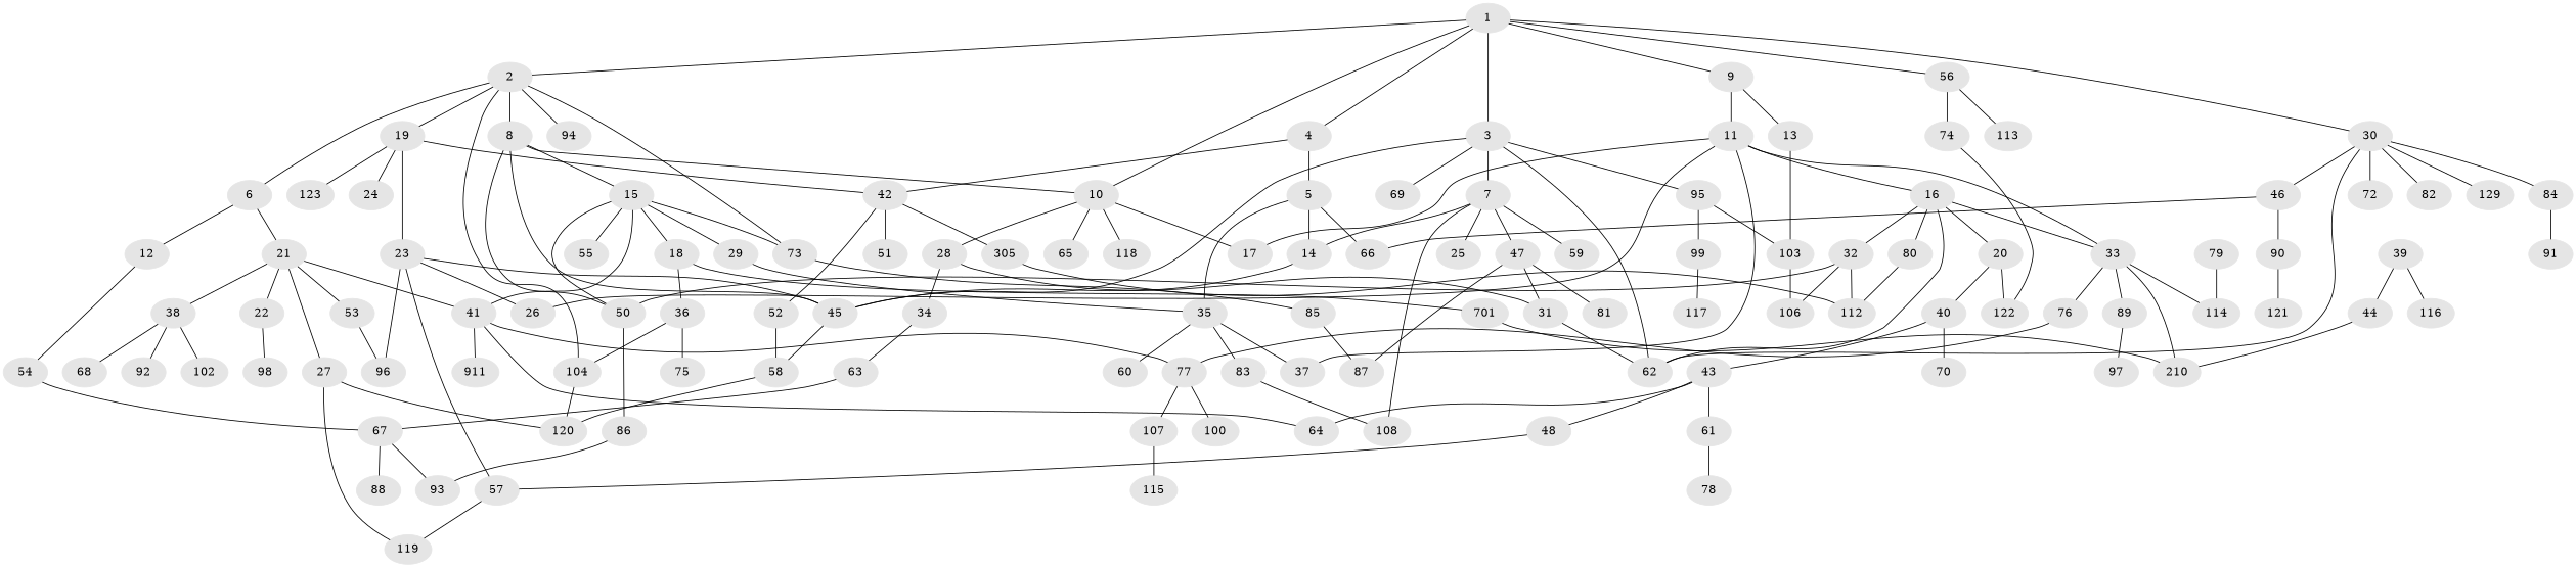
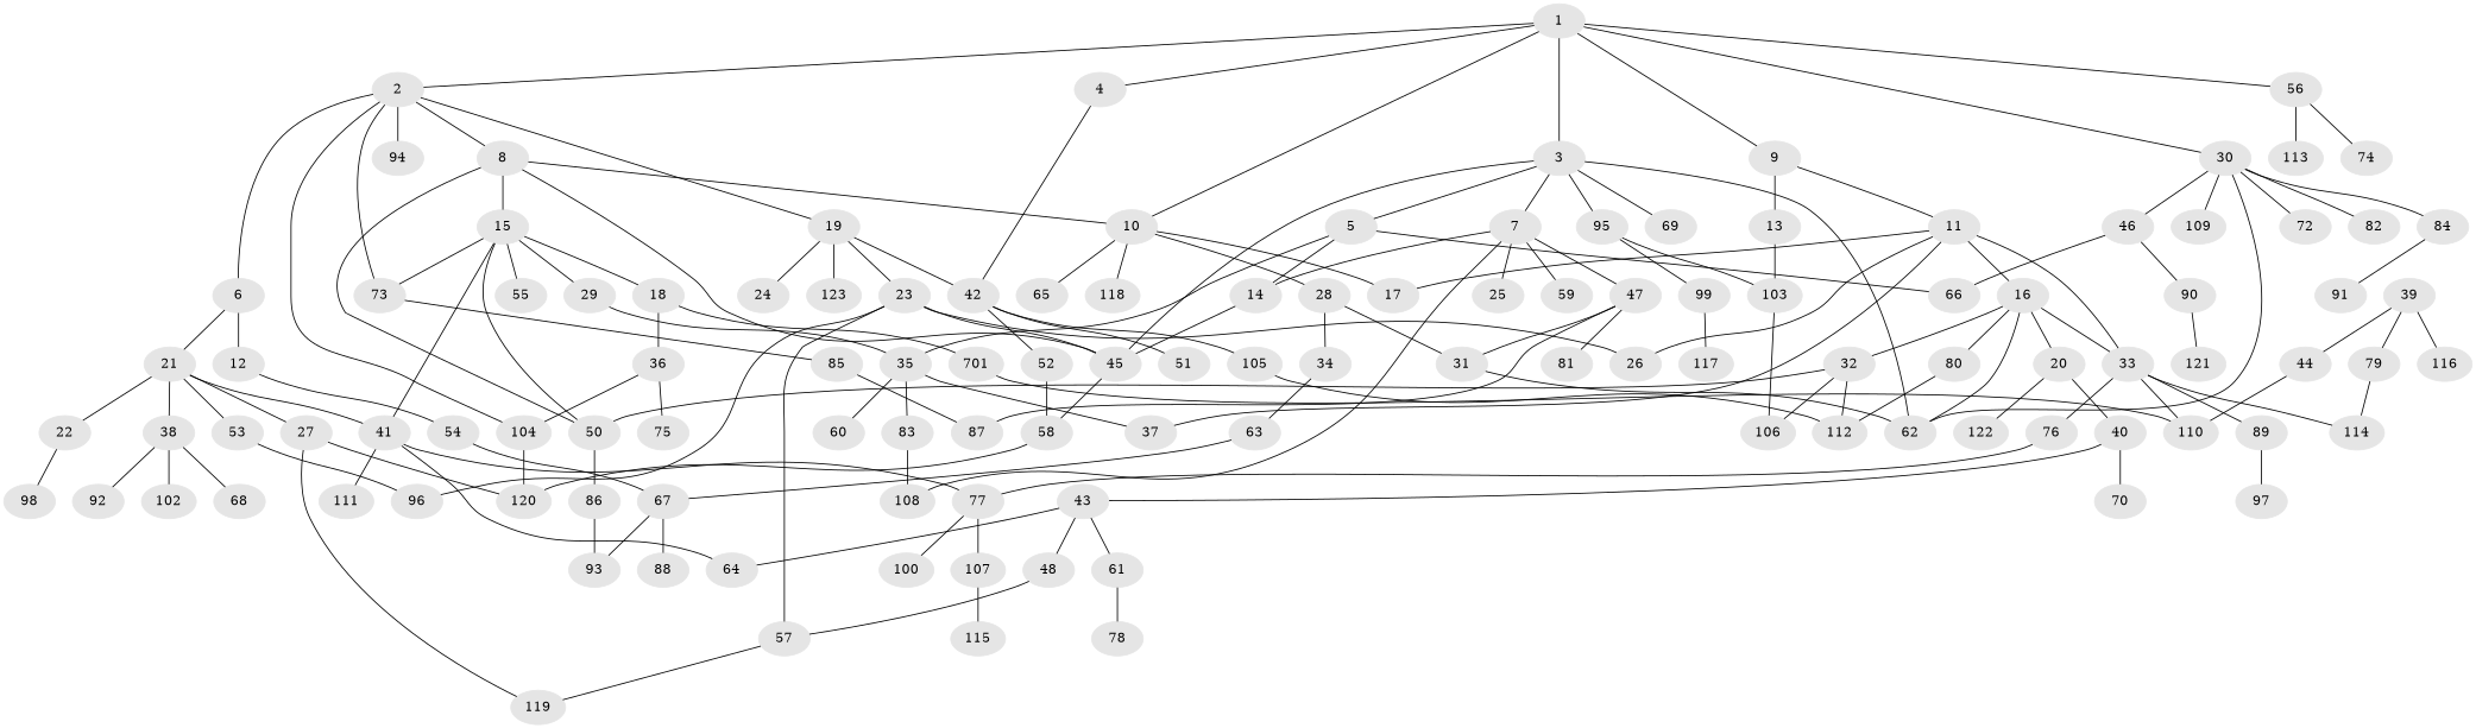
  graph {
    node [color=gray90 style=filled]
    1
    2
    3
    4
    9
    10
    30
    56
    6
    8
    19
    73
    94
    104
    5
    7
    45
    62
    69
    95
    42
    11
    13
    17
    28
    65
    118
    46
    72
    82
    84
-   109 [label=129]
+   109
    74
    113
    12
    21
    15
    50
    23
    24
    123
    85
    120
    14
    35
    66
    25
    47
    59
    108
    58
    103
    99
    51
    52
-   105 [label=305]
+   105
    37
    60
    83
    54
    41
    22
    27
    38
    53
    31
    81
    87
    18
    29
    55
    86
    16
    26
    33
    34
    20
    32
    80
    76
    89
-   110 [label=210]
+   110
    114
    67
    106
    36
    n87 [label=701]
    64
    77
-   111 [label=911]
+   111
    40
    122
    112
    75
    57
    96
    43
    70
    98
    119
    68
    92
    102
    63
    90
    91
    97
    39
    44
    79
    116
    48
    61
    100
    107
    78
    121
    93
    88
    115
    117
    1 -- 2
    1 -- 3
    1 -- 4
    1 -- 9
    1 -- 10
    1 -- 30
    1 -- 56
    2 -- 6
    2 -- 8
    2 -- 19
    2 -- 73
    2 -- 94
    2 -- 104
-   4 -- 5
+   3 -- 5
    3 -- 7
    3 -- 45
    3 -- 62
    3 -- 69
    3 -- 95
    4 -- 42
    9 -- 11
    9 -- 13
    10 -- 17
    10 -- 28
    10 -- 65
    10 -- 118
    30 -- 62
    30 -- 46
    30 -- 72
    30 -- 82
    30 -- 84
    30 -- 109
    56 -- 74
    56 -- 113
    6 -- 12
    6 -- 21
    8 -- 10
    8 -- 45
    8 -- 15
    8 -- 50
    19 -- 42
    19 -- 23
    19 -- 24
    19 -- 123
    73 -- 85
    104 -- 120
    5 -- 14
    5 -- 35
    5 -- 66
    7 -- 14
    7 -- 25
    7 -- 47
    7 -- 59
    7 -- 108
    45 -- 58
    95 -- 103
    95 -- 99
    42 -- 51
    42 -- 52
    42 -- 105
    11 -- 17
    11 -- 37
    11 -- 16
    11 -- 26
    11 -- 33
    13 -- 103
    28 -- 31
    28 -- 34
    46 -- 66
    46 -- 90
    84 -- 91
-   74 -- 122
    12 -- 54
    21 -- 41
    21 -- 22
    21 -- 27
    21 -- 38
    21 -- 53
    15 -- 73
    15 -- 50
    15 -- 41
    15 -- 18
    15 -- 29
    15 -- 55
    50 -- 86
    23 -- 45
    23 -- 26
    23 -- 57
    23 -- 96
    85 -- 87
    14 -- 45
    35 -- 37
    35 -- 60
    35 -- 83
    47 -- 31
    47 -- 81
    47 -- 87
    58 -- 120
    103 -- 106
    99 -- 117
    52 -- 58
    105 -- 112
    83 -- 108
    54 -- 67
    41 -- 64
    41 -- 77
    41 -- 111
    22 -- 98
    27 -- 120
    27 -- 119
    38 -- 68
    38 -- 92
    38 -- 102
    53 -- 96
    31 -- 62
    18 -- 36
    18 -- n87
    29 -- 35
    86 -- 93
    16 -- 62
    16 -- 33
    16 -- 20
    16 -- 32
    16 -- 80
    33 -- 76
    33 -- 89
    33 -- 110
    33 -- 114
    34 -- 63
    20 -- 40
    20 -- 122
    32 -- 50
    32 -- 106
    32 -- 112
    80 -- 112
    76 -- 77
    89 -- 97
    67 -- 93
    67 -- 88
    36 -- 104
    36 -- 75
    n87 -- 110
    77 -- 100
    77 -- 107
    40 -- 43
    40 -- 70
    57 -- 119
    43 -- 64
    43 -- 48
    43 -- 61
    63 -- 67
    90 -- 121
    39 -- 44
+   39 -- 79
    39 -- 116
    44 -- 110
    79 -- 114
    48 -- 57
    61 -- 78
    107 -- 115
  }
